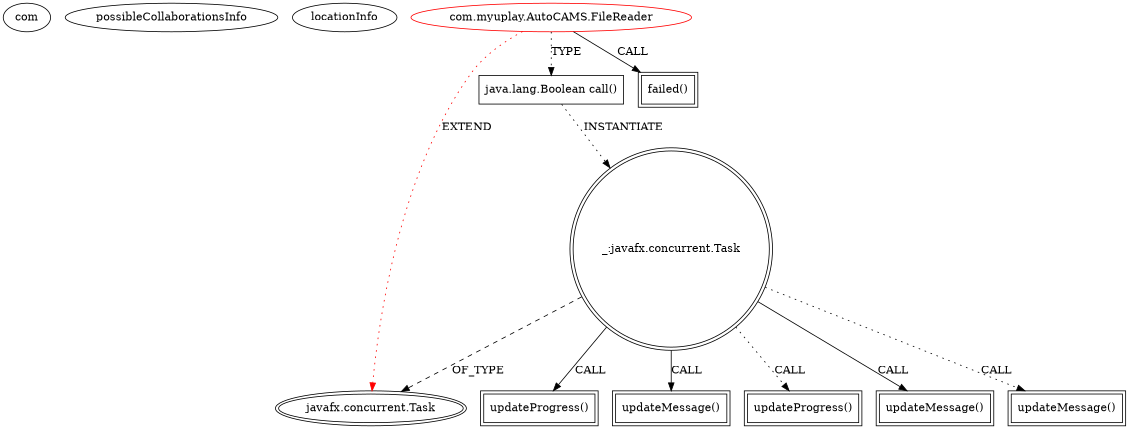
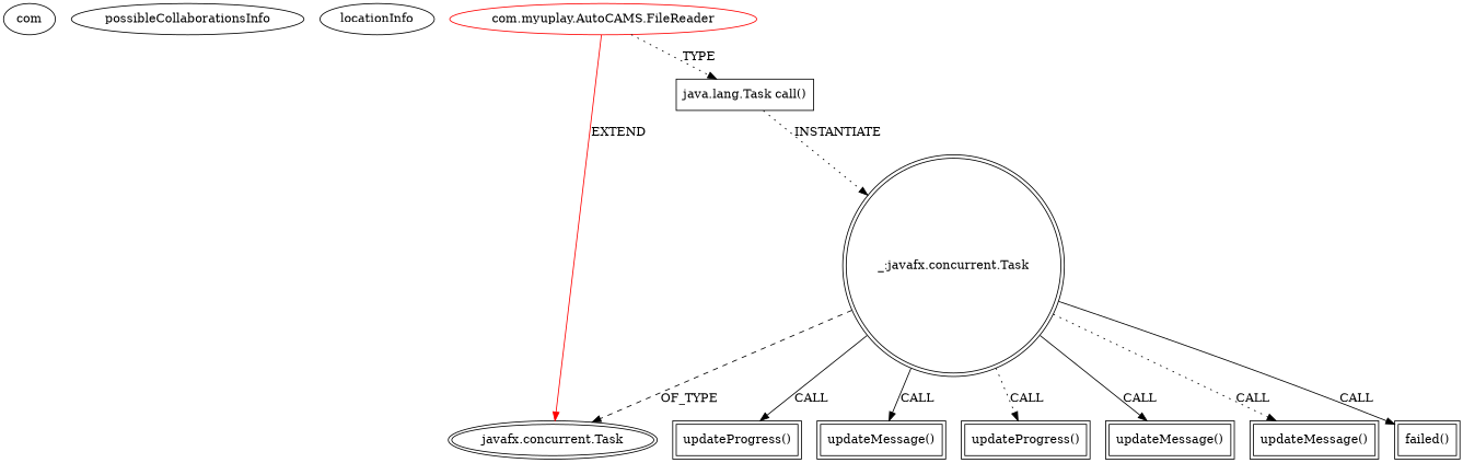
  digraph {
    node [isFrameworkType=true vertexType=INSIDE_CALL peripheries=2 shape=box]
    edge [style=dotted]
    n1 [0="javafx.concurrent.Task" label=com isFrameworkType="" vertexType="" peripheries="" shape=""]
    possibleCollaborationsInfo [isFrameworkType="" vertexType="" peripheries="" shape=""]
    locationInfo [contextSignature=FileReader filePath="/tyduptyler13-AutoCAMS-Parser/AutoCAMS-Parser-master/src/com/myuplay/AutoCAMS/FileReader.java" graphId=4598 projectName="tyduptyler13-AutoCAMS-Parser" isFrameworkType="" vertexType="" peripheries="" shape=""]
    n4 [color=red isFrameworkType=false label="com.myuplay.AutoCAMS.FileReader" vertexType=ROOT_CLIENT_CLASS_DECLARATION peripheries="" shape=""]
    n5 [label="javafx.concurrent.Task" vertexType=FRAMEWORK_CLASS_TYPE shape=""]
-   n6 [isFrameworkType=false label="java.lang.Boolean call()" vertexType=OVERRIDING_METHOD_DECLARATION peripheries=""]
+   n6 [isFrameworkType=false label="java.lang.Task call()" vertexType=OVERRIDING_METHOD_DECLARATION peripheries=""]
    n7 [label="_:javafx.concurrent.Task" shape=circle vertexType=VARIABLE_EXPRESION]
    n8 [label="updateProgress()"]
    n9 [label="updateMessage()"]
    n10 [label="updateProgress()"]
    n11 [label="updateMessage()"]
    n12 [label="updateMessage()"]
    n13 [label="failed()"]
-   n4 -> n5 [color=red label=EXTEND]
+   n4 -> n5 [color=red label=EXTEND style=solid]
    n4 -> n6 [label=TYPE]
    n6 -> n7 [label=INSTANTIATE]
    n7 -> n5 [label=OF_TYPE style=dashed]
    n7 -> n8 [label=CALL style=solid]
    n7 -> n9 [label=CALL style=solid]
    n7 -> n10 [label=CALL]
    n7 -> n11 [label=CALL style=solid]
    n7 -> n12 [label=CALL]
-   n4 -> n13 [label=CALL style=solid]
+   n7 -> n13 [label=CALL style=solid]
  }
